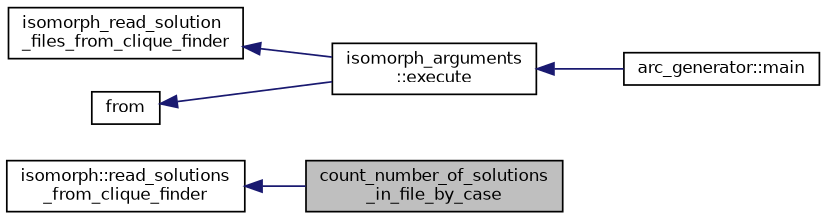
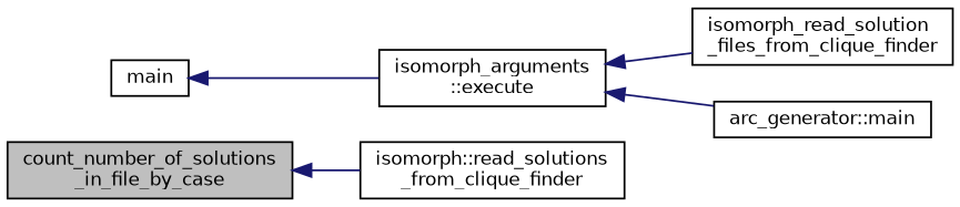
  digraph {
    rankdir=LR
    node [color=black fillcolor=white fontname=Helvetica fontsize=10 shape=record style=filled]
    edge [color=midnightblue dir=back fontname=Helvetica fontsize=10 labelfontname=Helvetica labelfontsize=10 style=solid]
    n1 [fillcolor=grey75 fontcolor=black height=0.2 label="count_number_of_solutions\l_in_file_by_case" width=0.4]
    n2 [height=0.2 label="isomorph::read_solutions\l_from_clique_finder" width=0.4]
    n3 [height=0.2 label="isomorph_read_solution\l_files_from_clique_finder" width=0.4]
    n4 [height=0.2 label="isomorph_arguments\l::execute" width=0.4]
    n5 [height=0.2 label="arc_generator::main" width=0.4]
-   n6 [height=0.2 label=from width=0.4]
-   n2 -> n1
-   n3 -> n4
+   n6 [height=0.2 label=main width=0.4]
+   n1 -> n2
+   n4 -> n3
    n4 -> n5
    n6 -> n4
  }
